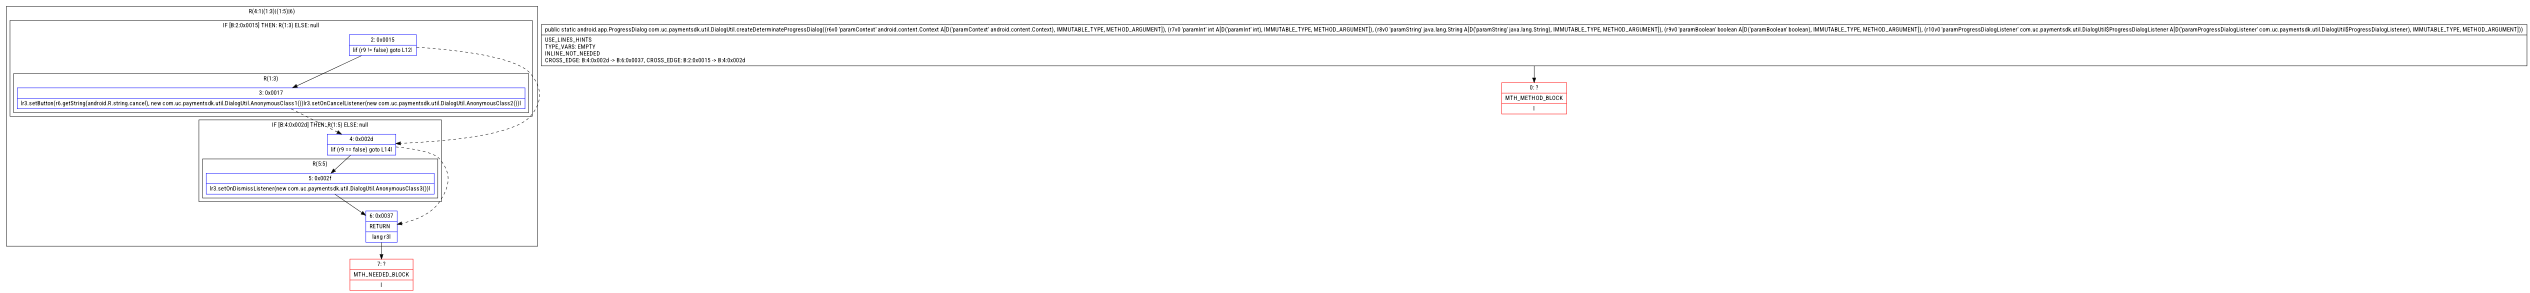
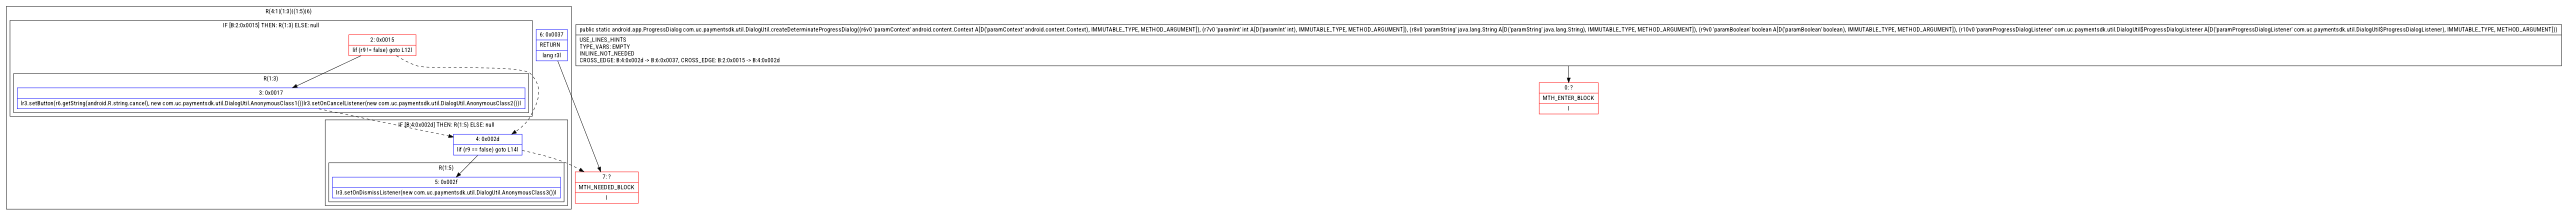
  digraph {
    fontname="Roboto Condensed"
    node [color=blue fontname="Roboto Condensed" shape=record]
    edge [fontname="Roboto Condensed"]
    n1 [label="{3\:\ 0x0017|lr3.setButton(r6.getString(android.R.string.cancel), new com.uc.paymentsdk.util.DialogUtil.AnonymousClass1())lr3.setOnCancelListener(new com.uc.paymentsdk.util.DialogUtil.AnonymousClass2())l}"]
-   n2 [label="{2\:\ 0x0015|lif (r9 != false) goto L12l}"]
+   n2 [color=red label="{2\:\ 0x0015|lif (r9 != false) goto L12l}"]
    n3 [label="{5\:\ 0x002f|lr3.setOnDismissListener(new com.uc.paymentsdk.util.DialogUtil.AnonymousClass3())l}"]
    n4 [label="{4\:\ 0x002d|lif (r9 == false) goto L14l}"]
    n5 [label="{6\:\ 0x0037|RETURN\l|lang r3l}"]
    n6 [color=red label="{7\:\ ?|MTH_NEEDED_BLOCK\l|l}"]
-   n7 [color=red label="{0\:\ ?|MTH_METHOD_BLOCK\l|l}"]
+   n7 [color=red label="{0\:\ ?|MTH_ENTER_BLOCK\l|l}"]
    n8 [label="{public static android.app.ProgressDialog com.uc.paymentsdk.util.DialogUtil.createDeterminateProgressDialog((r6v0 'paramContext' android.content.Context A[D('paramContext' android.content.Context), IMMUTABLE_TYPE, METHOD_ARGUMENT]), (r7v0 'paramInt' int A[D('paramInt' int), IMMUTABLE_TYPE, METHOD_ARGUMENT]), (r8v0 'paramString' java.lang.String A[D('paramString' java.lang.String), IMMUTABLE_TYPE, METHOD_ARGUMENT]), (r9v0 'paramBoolean' boolean A[D('paramBoolean' boolean), IMMUTABLE_TYPE, METHOD_ARGUMENT]), (r10v0 'paramProgressDialogListener' com.uc.paymentsdk.util.DialogUtil$ProgressDialogListener A[D('paramProgressDialogListener' com.uc.paymentsdk.util.DialogUtil$ProgressDialogListener), IMMUTABLE_TYPE, METHOD_ARGUMENT]))  | USE_LINES_HINTS\lTYPE_VARS: EMPTY\lINLINE_NOT_NEEDED\lCROSS_EDGE: B:4:0x002d \-\> B:6:0x0037, CROSS_EDGE: B:2:0x0015 \-\> B:4:0x002d\l}" color=""]
    subgraph cluster_1 {
      label="R(4:1|(1:3)|(1:5)|6)"
      n5
      subgraph cluster_2 {
        label="IF [B:2:0x0015] THEN: R(1:3) ELSE: null"
        n2
        subgraph cluster_3 {
          label="R(1:3)"
          n1
        }
      }
      subgraph cluster_4 {
        label="IF [B:4:0x002d] THEN: R(1:5) ELSE: null"
        n4
        subgraph cluster_5 {
-         label="R(5:5)"
+         label="R(1:5)"
          n3
        }
      }
    }
    n1 -> n4 [style=dashed]
    n2 -> n1
    n2 -> n4 [style=dashed]
-   n3 -> n5
    n4 -> n3
-   n4 -> n5 [style=dashed]
+   n4 -> n6 [style=dashed]
    n5 -> n6
    n8 -> n7
  }
